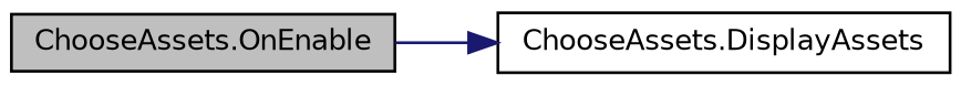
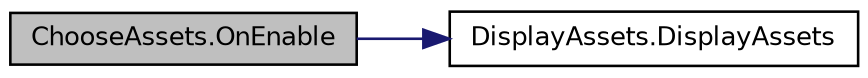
  digraph {
    rankdir=LR
    node [color=black fontname=Helvetica fontsize=10 shape=record style=filled]
    n1 [fillcolor=grey75 fontcolor=black height=0.2 label="ChooseAssets.OnEnable" width=0.4]
-   n2 [fillcolor=white height=0.2 label="ChooseAssets.DisplayAssets" width=0.4]
+   n2 [fillcolor=white height=0.2 label="DisplayAssets.DisplayAssets" width=0.4]
    n1 -> n2 [color=midnightblue fontname=Helvetica fontsize=10 labelfontname=Helvetica labelfontsize=10 style=solid]
  }
